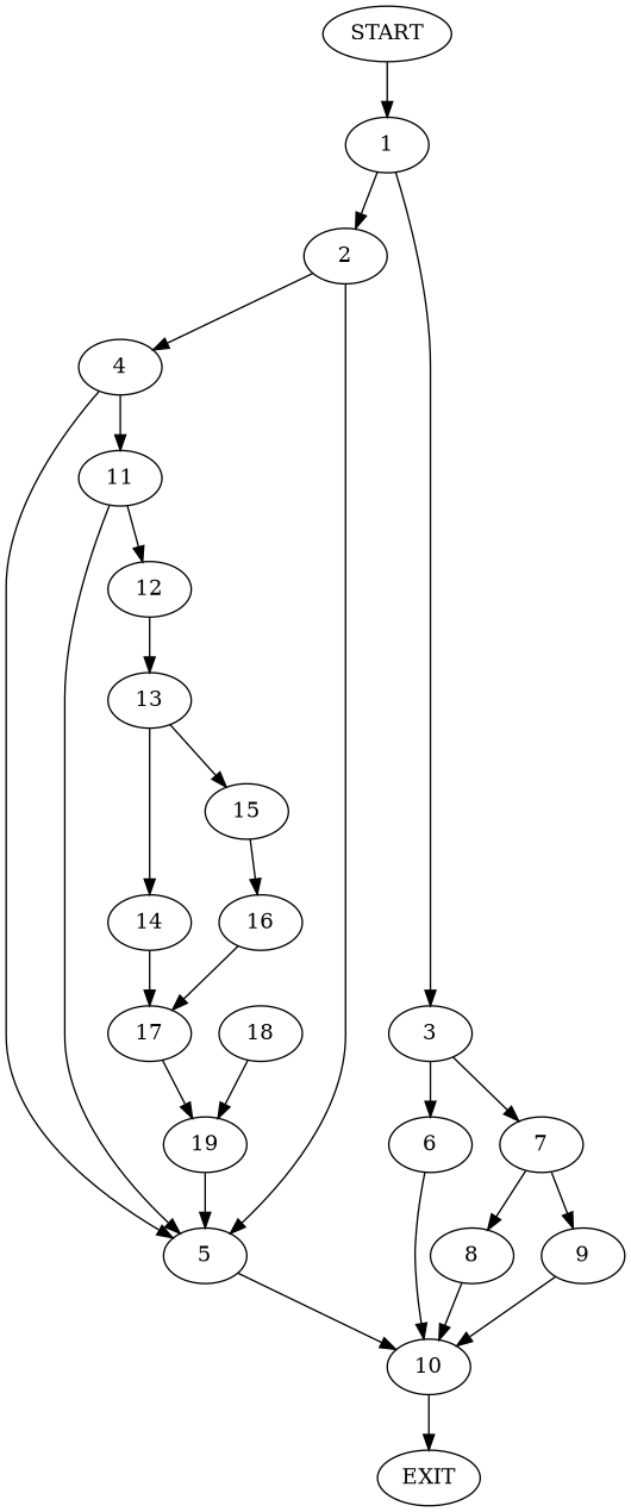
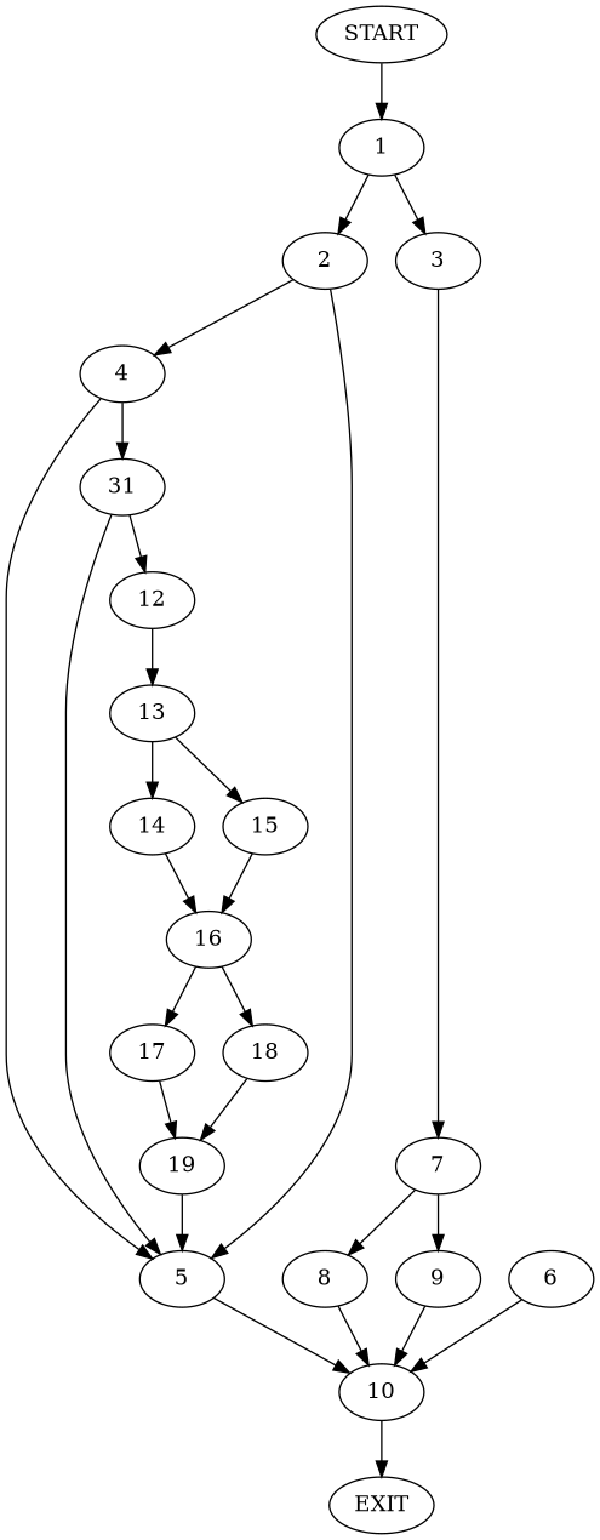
  digraph {
    n1 [label=START]
    1
    2
    3
    n5 [label=EXIT]
    4
    5
    6
    7
-   11
+   11 [label=31]
    10
    8
    9
    12
    13
    14
    15
    16
    17
    18
    19
    n1 -> 1
    1 -> 2
    1 -> 3
    2 -> 4
    2 -> 5
-   3 -> 6
    3 -> 7
    4 -> 5
    4 -> 11
    5 -> 10
    6 -> 10
    7 -> 8
    7 -> 9
    11 -> 5
    11 -> 12
    10 -> n5
    8 -> 10
    9 -> 10
    12 -> 13
    13 -> 14
    13 -> 15
-   14 -> 17
+   14 -> 16
    15 -> 16
    16 -> 17
+   16 -> 18
    17 -> 19
    18 -> 19
    19 -> 5
  }
